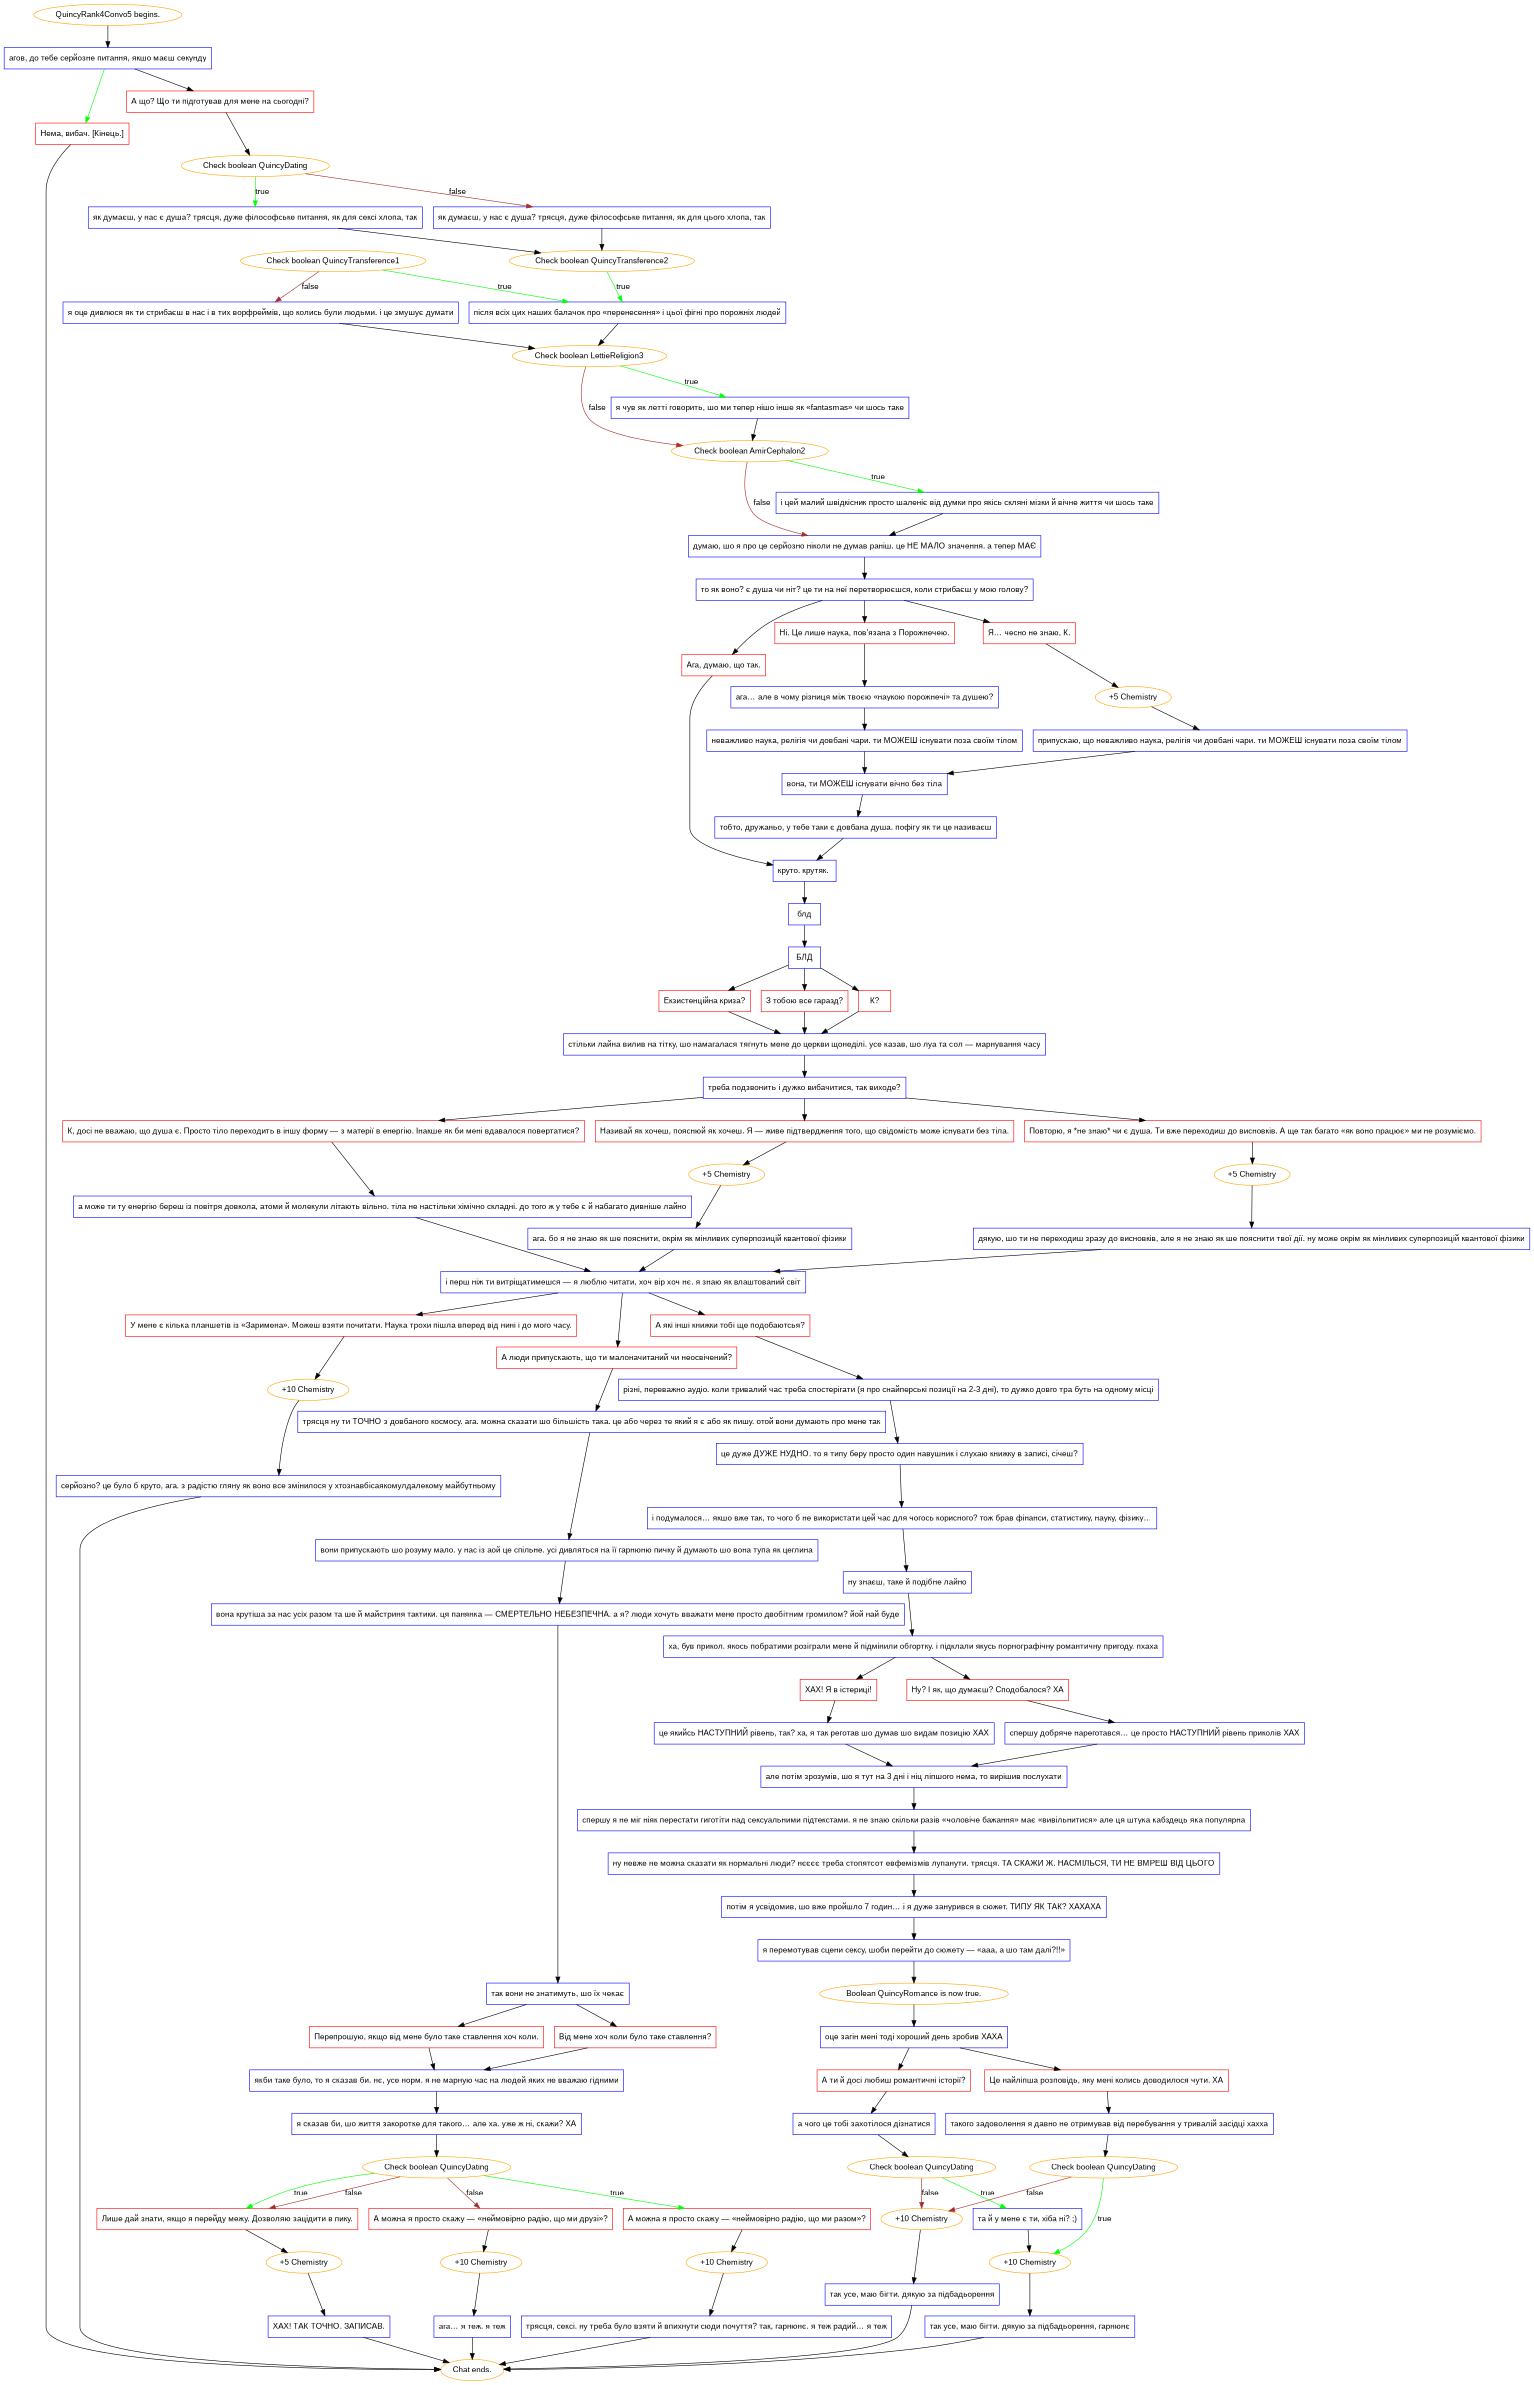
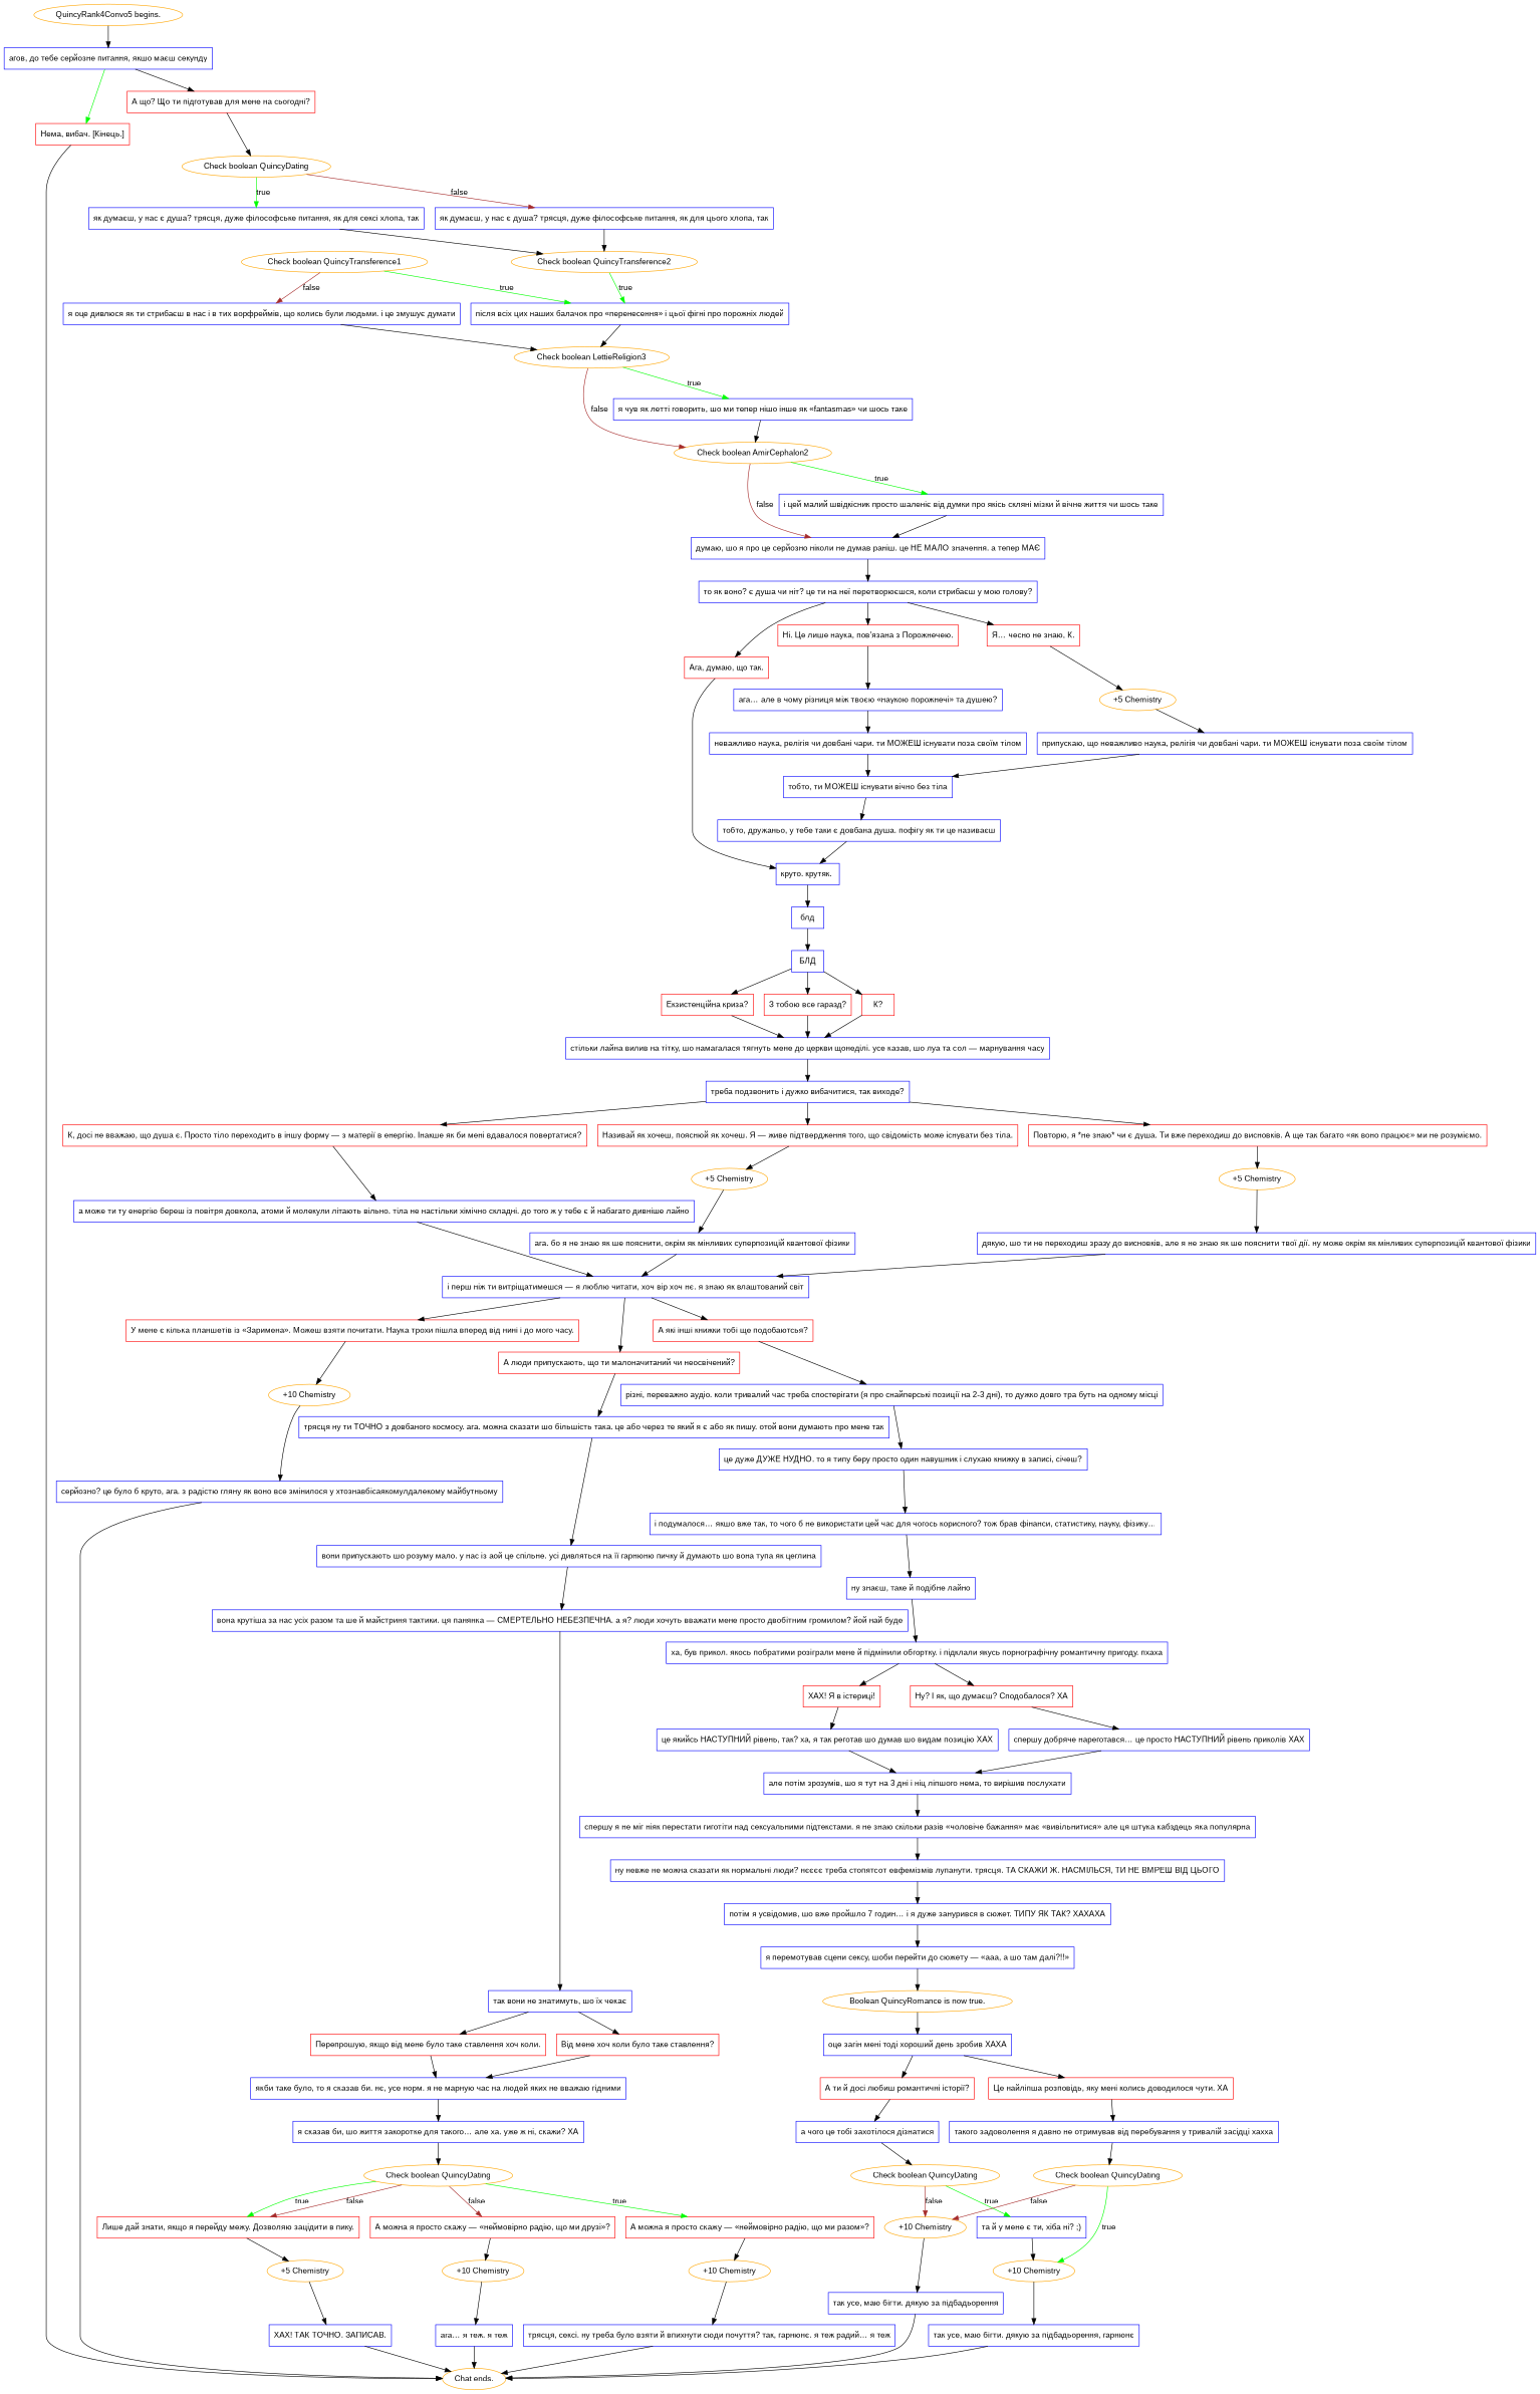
  digraph {
    fontname="Liberation Sans"
    node [color=blue fontname="Liberation Sans" shape=box]
    edge [fontname="Liberation Sans"]
    "QuincyRank4Convo5 begins." [color=orange shape=""]
    n2 [label="агов, до тебе серйозне питання, якшо маєш секунду"]
    n3 [color=red label="А що? Що ти підготував для мене на сьогодні?"]
    n4 [color=red label="Нема, вибач. [Кінець.]"]
    n5 [color=orange label="Check boolean QuincyDating" shape=""]
    "Chat ends." [color=orange shape=""]
    n7 [label="як думаєш, у нас є душа? трясця, дуже філософське питання, як для сексі хлопа, так"]
    n8 [label="як думаєш, у нас є душа? трясця, дуже філософське питання, як для цього хлопа, так"]
    n9 [color=orange label="Check boolean QuincyTransference2" shape=""]
    n10 [label="після всіх цих наших балачок про «перенесення» і цьої фігні про порожніх людей"]
    n11 [color=orange label="Check boolean LettieReligion3" shape=""]
    n12 [color=orange label="Check boolean QuincyTransference1" shape=""]
    n13 [label="я оце дивлюся як ти стрибаєш в нас і в тих ворфреймів, що колись були людьми. і це змушує думати"]
    n14 [label="я чув як летті говорить, шо ми тепер нішо інше як «fantasmas» чи шось таке"]
    n15 [color=orange label="Check boolean AmirCephalon2" shape=""]
    n16 [label="і цей малий швідкісник просто шаленіє від думки про якісь скляні мізки й вічне життя чи шось таке"]
    n17 [label="думаю, шо я про це серйозно ніколи не думав раніш. це НЕ МАЛО значення. а тепер МАЄ"]
    n18 [label="то як воно? є душа чи ніт? це ти на неї перетворюєшся, коли стрибаєш у мою голову?"]
    n19 [color=red label="Ага, думаю, що так."]
    n20 [color=red label="Ні. Це лише наука, пов’язана з Порожнечею."]
    n21 [color=red label="Я… чесно не знаю, К."]
    n22 [label="круто. крутяк. "]
    n23 [label="ага… але в чому різниця між твоєю «наукою порожнечі» та душею?"]
    n24 [color=orange label="+5 Chemistry" shape=""]
    n25 [label="блд"]
    n26 [label="неважливо наука, релігія чи довбані чари. ти МОЖЕШ існувати поза своїм тілом"]
    n27 [label="припускаю, що неважливо наука, релігія чи довбані чари. ти МОЖЕШ існувати поза своїм тілом"]
    n28 [label="БЛД"]
-   n29 [label="вона, ти МОЖЕШ існувати вічно без тіла"]
+   n29 [label="тобто, ти МОЖЕШ існувати вічно без тіла"]
    n30 [color=red label="Екзистенційна криза?"]
    n31 [color=red label="З тобою все гаразд?"]
    n32 [color=red label="К?"]
    n33 [label="тобто, дружаньо, у тебе таки є довбана душа. пофігу як ти це називаєш"]
    n34 [label="стільки лайна вилив на тітку, шо намагалася тягнуть мене до церкви щонеділі. усе казав, шо луа та сол — марнування часу"]
    n35 [label="треба подзвонить і дужко вибачитися, так виходе?"]
    n36 [color=red label="Називай як хочеш, пояснюй як хочеш. Я — живе підтвердження того, що свідомість може існувати без тіла."]
    n37 [color=red label="Повторю, я *не знаю* чи є душа. Ти вже переходиш до висновків. А ще так багато «як воно працює» ми не розуміємо."]
    n38 [color=red label="К, досі не вважаю, що душа є. Просто тіло переходить в іншу форму — з матерії в енергію. Інакше як би мені вдавалося повертатися?"]
    n39 [color=orange label="+5 Chemistry" shape=""]
    n40 [color=orange label="+5 Chemistry" shape=""]
    n41 [label="а може ти ту енергію береш із повітря довкола, атоми й молекули літають вільно. тіла не настільки хімічно складні. до того ж у тебе є й набагато дивніше лайно"]
    n42 [label="ага. бо я не знаю як ше пояснити, окрім як мінливих суперпозицій квантової фізики"]
    n43 [label="дякую, шо ти не переходиш зразу до висновків, але я не знаю як ше пояснити твої дії. ну може окрім як мінливих суперпозицій квантової фізики"]
    n44 [label="і перш ніж ти витріщатимешся — я люблю читати, хоч вір хоч нє. я знаю як влаштований світ"]
    n45 [color=red label="У мене є кілька планшетів із «Заримена». Можеш взяти почитати. Наука трохи пішла вперед від нині і до мого часу."]
    n46 [color=red label="А які інші книжки тобі ще подобаютсья?"]
    n47 [color=red label="А люди припускають, що ти малоначитаний чи неосвічений?"]
    n48 [color=orange label="+10 Chemistry" shape=""]
    n49 [label="різні, переважно аудіо. коли тривалий час треба спостерігати (я про снайперські позиції на 2-3 дні), то дужко довго тра буть на одному місці"]
    n50 [label="трясця ну ти ТОЧНО з довбаного космосу. ага. можна сказати шо більшість така. це або через те який я є або як пишу. отой вони думають про мене так"]
    n51 [label="cерйозно? це було б круто, ага. з радістю гляну як воно все змінилося у хтознавбісаякомулдалекому майбутньому"]
    n52 [label="це дуже ДУЖЕ НУДНО. то я типу беру просто один навушник і слухаю книжку в записі, січеш?"]
    n53 [label="вони припускають шо розуму мало. у нас із аой це спільне. усі дивляться на її гарнюню пичку й думають шо вона тупа як цеглина"]
    n54 [label="і подумалося… якшо вже так, то чого б не використати цей час для чогось корисного? тож брав фінанси, статистику, науку, фізику…"]
    n55 [label="вона крутіша за нас усіх разом та ше й майстриня тактики. ця панянка — СМЕРТЕЛЬНО НЕБЕЗПЕЧНА. а я? люди хочуть вважати мене просто двобітним громилом? йой най буде"]
    n56 [label="ну знаєш, таке й подібне лайно"]
    n57 [label="так вони не знатимуть, шо їх чекає"]
    n58 [label="ха, був прикол. якось побратими розіграли мене й підмінили обгортку. і підклали якусь порнографічну романтичну пригоду. пхаха"]
    n59 [color=red label="Від мене хоч коли було таке ставлення?"]
    n60 [color=red label="Перепрошую, якщо від мене було таке ставлення хоч коли."]
    n61 [color=red label="ХАХ! Я в істериці!"]
    n62 [color=red label="Ну? І як, що думаєш? Сподобалося? ХА"]
    n63 [label="якби таке було, то я сказав би. нє, усе норм. я не марную час на людей яких не вважаю гідними"]
    n64 [label="це якийсь НАСТУПНИЙ рівень, так? ха, я так реготав шо думав шо видам позицію ХАХ"]
    n65 [label="спершу добряче нареготався… це просто НАСТУПНИЙ рівень приколів ХАХ"]
    n66 [label="я сказав би, шо життя закоротке для такого… але ха. уже ж ні, скажи? ХА"]
    n67 [label="але потім зрозумів, шо я тут на 3 дні і ніц ліпшого нема, то вирішив послухати"]
    n68 [color=orange label="Check boolean QuincyDating" shape=""]
    n69 [label="спершу я не міг ніяк перестати гиготіти над сексуальними підтекстами. я не знаю скільки разів «чоловіче бажання» має «вивільнитися» але ця штука кабздець яка популярна"]
    n70 [color=red label="А можна я просто скажу — «неймовірно радію, що ми разом»?"]
    n71 [color=red label="Лише дай знати, якщо я перейду межу. Дозволяю зацідити в пику."]
    n72 [color=red label="А можна я просто скажу — «неймовірно радію, що ми друзі»?"]
    n73 [label="ну невже не можна сказати як нормальні люди? нєєєє треба стопятсот евфемізмів лупанути. трясця. ТА СКАЖИ Ж. НАСМІЛЬСЯ, ТИ НЕ ВМРЕШ ВІД ЦЬОГО"]
    n74 [color=orange label="+10 Chemistry" shape=""]
    n75 [color=orange label="+5 Chemistry" shape=""]
    n76 [color=orange label="+10 Chemistry" shape=""]
    n77 [label="потім я усвідомив, шо вже пройшло 7 годин… і я дуже занурився в сюжет. ТИПУ ЯК ТАК? ХАХАХА"]
    n78 [label="трясця, сексі. ну треба було взяти й впихнути сюди почуття? так, гарнюнє. я теж радий… я теж"]
    n79 [label="ХАХ! ТАК ТОЧНО. ЗАПИСАВ."]
    n80 [label="ага… я теж. я теж"]
    n81 [label="я перемотував сцени сексу, шоби перейти до сюжету — «ааа, а шо там далі?!!»"]
    n82 [color=orange label="Boolean QuincyRomance is now true." shape=""]
    n83 [label="оце загін мені тоді хороший день зробив ХАХА"]
    n84 [color=red label="А ти й досі любиш романтичні історії?"]
    n85 [color=red label="Це найліпша розповідь, яку мені колись доводилося чути. ХА"]
    n86 [label="а чого це тобі захотілося дізнатися"]
    n87 [label="такого задоволення я давно не отримував від перебування у тривалій засідці хахха"]
    n88 [color=orange label="Check boolean QuincyDating" shape=""]
    n89 [color=orange label="Check boolean QuincyDating" shape=""]
    n90 [label="та й у мене є ти, хіба ні? ;)"]
    n91 [color=orange label="+10 Chemistry" shape=""]
    n92 [color=orange label="+10 Chemistry" shape=""]
    n93 [label="так усе, маю бігти. дякую за підбадьорення"]
    n94 [label="так усе, маю бігти. дякую за підбадьорення, гарнюнє"]
    "QuincyRank4Convo5 begins." -> n2
    n2 -> n3
    n2 -> n4 [color=green]
    n3 -> n5
    n4 -> "Chat ends."
    n5 -> n7 [color=green label=true]
    n5 -> n8 [color=brown label=false]
    n7 -> n9
    n8 -> n9
    n9 -> n10 [color=green label=true]
    n10 -> n11
    n11 -> n14 [color=green label=true]
    n11 -> n15 [color=brown label=false]
    n12 -> n10 [color=green label=true]
    n12 -> n13 [color=brown label=false]
    n13 -> n11
    n14 -> n15
    n15 -> n16 [color=green label=true]
    n15 -> n17 [color=brown label=false]
    n16 -> n17
    n17 -> n18
    n18 -> n19
    n18 -> n20
    n18 -> n21
    n19 -> n22
    n20 -> n23
    n21 -> n24
    n22 -> n25
    n23 -> n26
    n24 -> n27
    n25 -> n28
    n26 -> n29
    n27 -> n29
    n28 -> n30
    n28 -> n31
    n28 -> n32
    n29 -> n33
    n30 -> n34
    n31 -> n34
    n32 -> n34
    n33 -> n22
    n34 -> n35
    n35 -> n36
    n35 -> n37
    n35 -> n38
    n36 -> n39
    n37 -> n40
    n38 -> n41
    n39 -> n42
    n40 -> n43
    n41 -> n44
    n42 -> n44
    n43 -> n44
    n44 -> n45
    n44 -> n46
    n44 -> n47
    n45 -> n48
    n46 -> n49
    n47 -> n50
    n48 -> n51
    n49 -> n52
    n50 -> n53
    n51 -> "Chat ends."
    n52 -> n54
    n53 -> n55
    n54 -> n56
    n55 -> n57
    n56 -> n58
    n57 -> n59
    n57 -> n60
    n58 -> n61
    n58 -> n62
    n59 -> n63
    n60 -> n63
    n61 -> n64
    n62 -> n65
    n63 -> n66
    n64 -> n67
    n65 -> n67
    n66 -> n68
    n67 -> n69
    n68 -> n70 [color=green label=true]
    n68 -> n71 [color=green label=true]
    n68 -> n71 [color=brown label=false]
    n68 -> n72 [color=brown label=false]
    n69 -> n73
    n70 -> n74
    n71 -> n75
    n72 -> n76
    n73 -> n77
    n74 -> n78
    n75 -> n79
    n76 -> n80
    n77 -> n81
    n78 -> "Chat ends."
    n79 -> "Chat ends."
    n80 -> "Chat ends."
    n81 -> n82
    n82 -> n83
    n83 -> n84
    n83 -> n85
    n84 -> n86
    n85 -> n87
    n86 -> n88
    n87 -> n89
    n88 -> n90 [color=green label=true]
    n88 -> n91 [color=brown label=false]
    n89 -> n91 [color=brown label=false]
    n89 -> n92 [color=green label=true]
    n90 -> n92
    n91 -> n93
    n92 -> n94
    n93 -> "Chat ends."
    n94 -> "Chat ends."
  }
